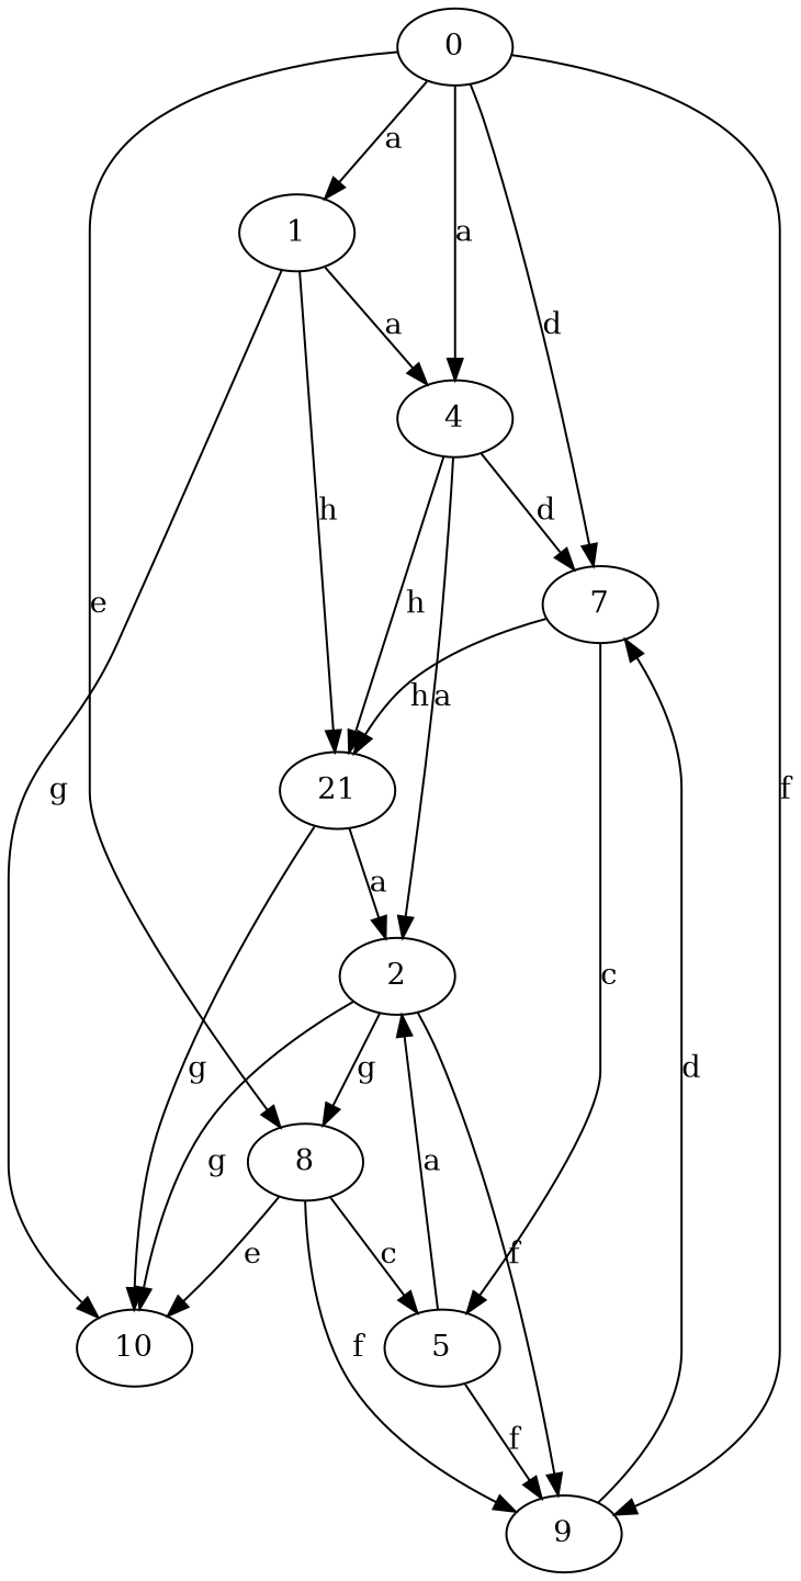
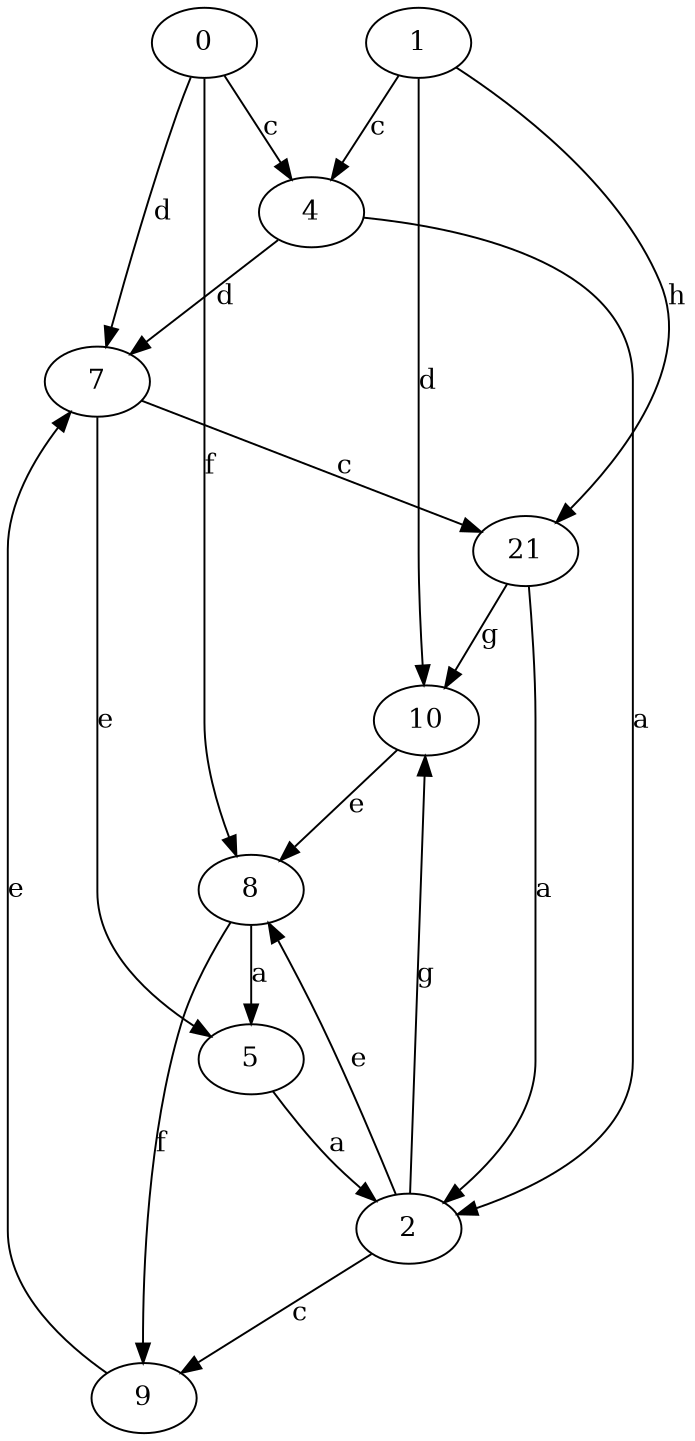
  strict digraph {
    0
    1
    4
    7
    8
    9
    10
    n8 [label=21]
    2
    5
-   0 -> 1 [label=a]
-   0 -> 4 [label=a]
+   0 -> 4 [label=c]
    0 -> 7 [label=d]
-   0 -> 8 [label=e]
-   0 -> 9 [label=f]
-   1 -> 4 [label=a]
-   1 -> 10 [label=g]
+   0 -> 8 [label=f]
+   1 -> 4 [label=c]
+   1 -> 10 [label=d]
    1 -> n8 [label=h]
    4 -> 7 [label=d]
-   4 -> n8 [label=h]
    4 -> 2 [label=a]
-   7 -> n8 [label=h]
-   7 -> 5 [label=c]
+   7 -> n8 [label=c]
+   7 -> 5 [label=e]
    8 -> 9 [label=f]
-   8 -> 5 [label=c]
-   9 -> 7 [label=d]
-   8 -> 10 [label=e]
+   8 -> 5 [label=a]
+   9 -> 7 [label=e]
+   10 -> 8 [label=e]
    n8 -> 10 [label=g]
    n8 -> 2 [label=a]
-   2 -> 8 [label=g]
-   2 -> 9 [label=f]
+   2 -> 8 [label=e]
+   2 -> 9 [label=c]
    2 -> 10 [label=g]
-   5 -> 9 [label=f]
    5 -> 2 [label=a]
  }
